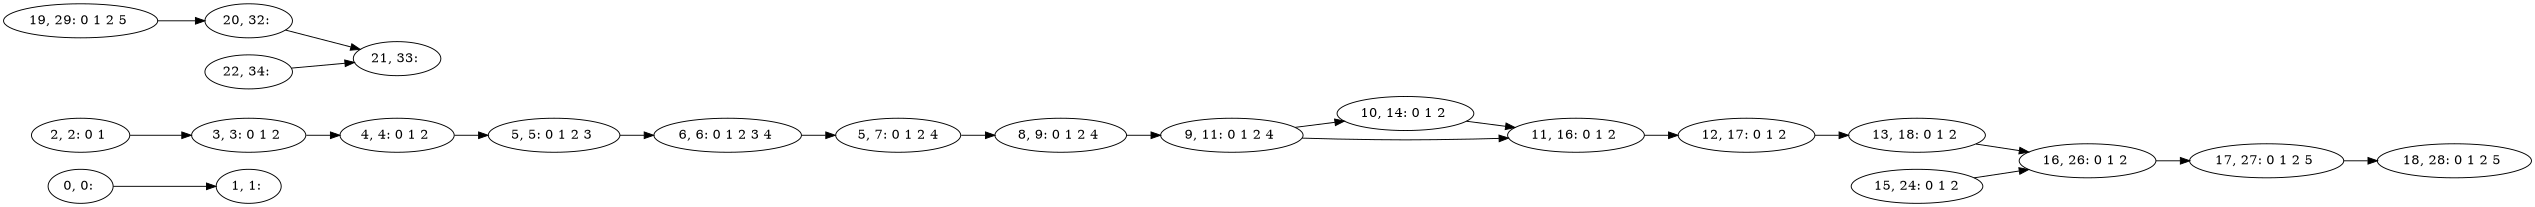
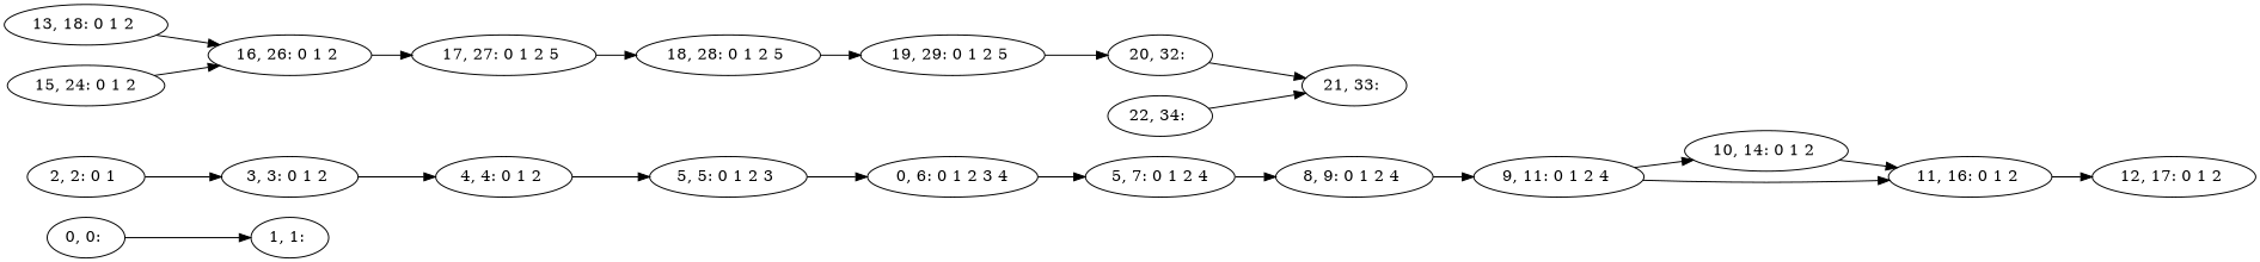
  digraph {
    rankdir=LR
    n1 [label="0, 0: "]
    n2 [label="1, 1: "]
    n3 [label="2, 2: 0 1 "]
    n4 [label="3, 3: 0 1 2 "]
    n5 [label="4, 4: 0 1 2 "]
    n6 [label="5, 5: 0 1 2 3 "]
-   n7 [label="6, 6: 0 1 2 3 4 "]
+   n7 [label="0, 6: 0 1 2 3 4"]
    n8 [label="5, 7: 0 1 2 4"]
    n9 [label="8, 9: 0 1 2 4 "]
    n10 [label="9, 11: 0 1 2 4 "]
    n11 [label="10, 14: 0 1 2 "]
    n12 [label="11, 16: 0 1 2 "]
    n13 [label="12, 17: 0 1 2 "]
    n14 [label="13, 18: 0 1 2 "]
    n15 [label="16, 26: 0 1 2 "]
    n16 [label="17, 27: 0 1 2 5 "]
    n17 [label="15, 24: 0 1 2"]
    n18 [label="18, 28: 0 1 2 5 "]
    n19 [label="19, 29: 0 1 2 5 "]
    n20 [label="20, 32: "]
    n21 [label="21, 33: "]
    n22 [label="22, 34: "]
    n1 -> n2
    n3 -> n4
    n4 -> n5
    n5 -> n6
    n6 -> n7
    n7 -> n8
    n8 -> n9
    n9 -> n10
    n10 -> n11
    n10 -> n12
    n11 -> n12
    n12 -> n13
-   n13 -> n14
    n14 -> n15
    n15 -> n16
    n16 -> n18
    n17 -> n15
+   n18 -> n19
    n19 -> n20
    n20 -> n21
    n22 -> n21
  }
